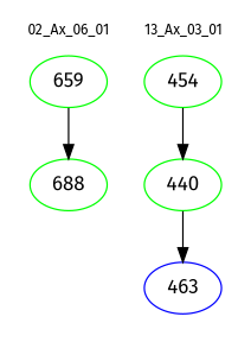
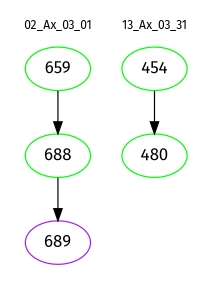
  digraph {
    fontname="Fira Sans"
    node [color=green fontname="Fira Sans"]
    edge [color=black fontname="Fira Sans"]
    n1 [label=659]
    n2 [label=688]
+   n3 [color=purple label=689]
    n4 [label=454]
-   n5 [label=440]
-   n6 [color=blue label=463]
+   n5 [label=480]
    subgraph cluster_1 {
      color=white
      fontsize=10
-     label="02_Ax_06_01"
+     label="02_Ax_03_01"
      n1
      n2
+     n3
    }
    subgraph cluster_2 {
      color=white
      fontsize=10
-     label="13_Ax_03_01"
+     label="13_Ax_03_31"
      n4
      n5
-     n6
    }
    n1 -> n2
+   n2 -> n3
    n4 -> n5
-   n5 -> n6
  }
